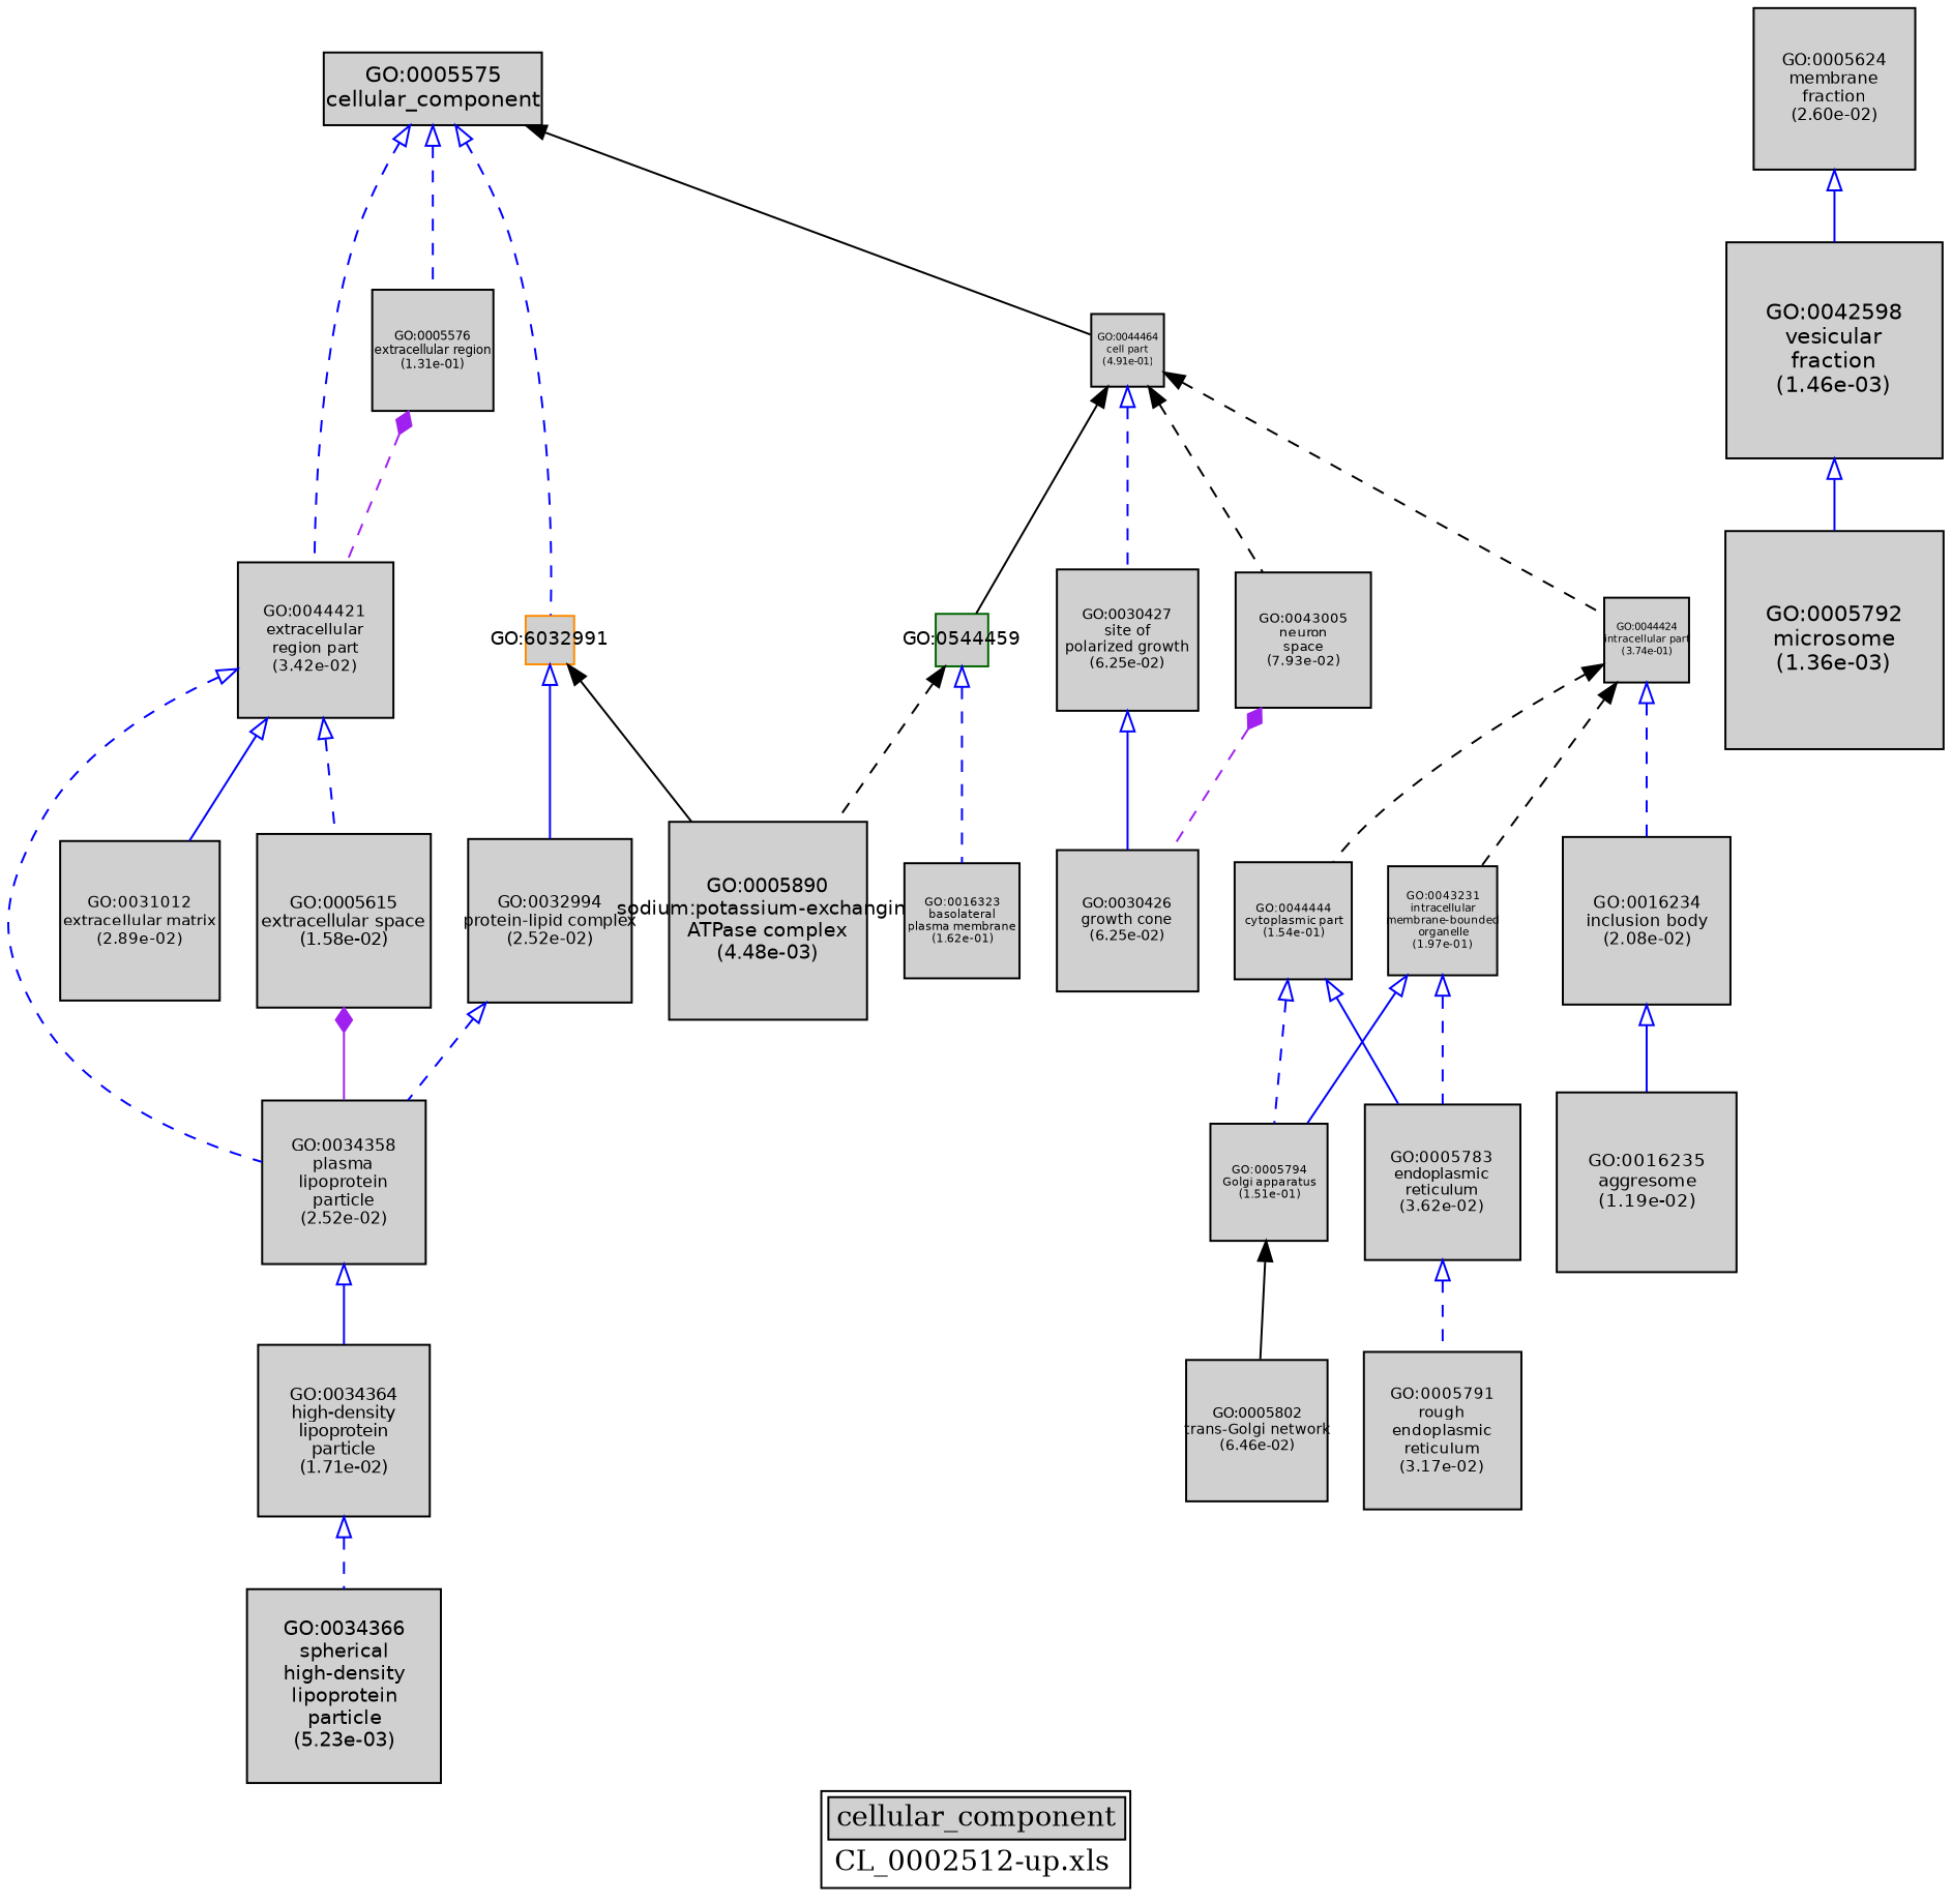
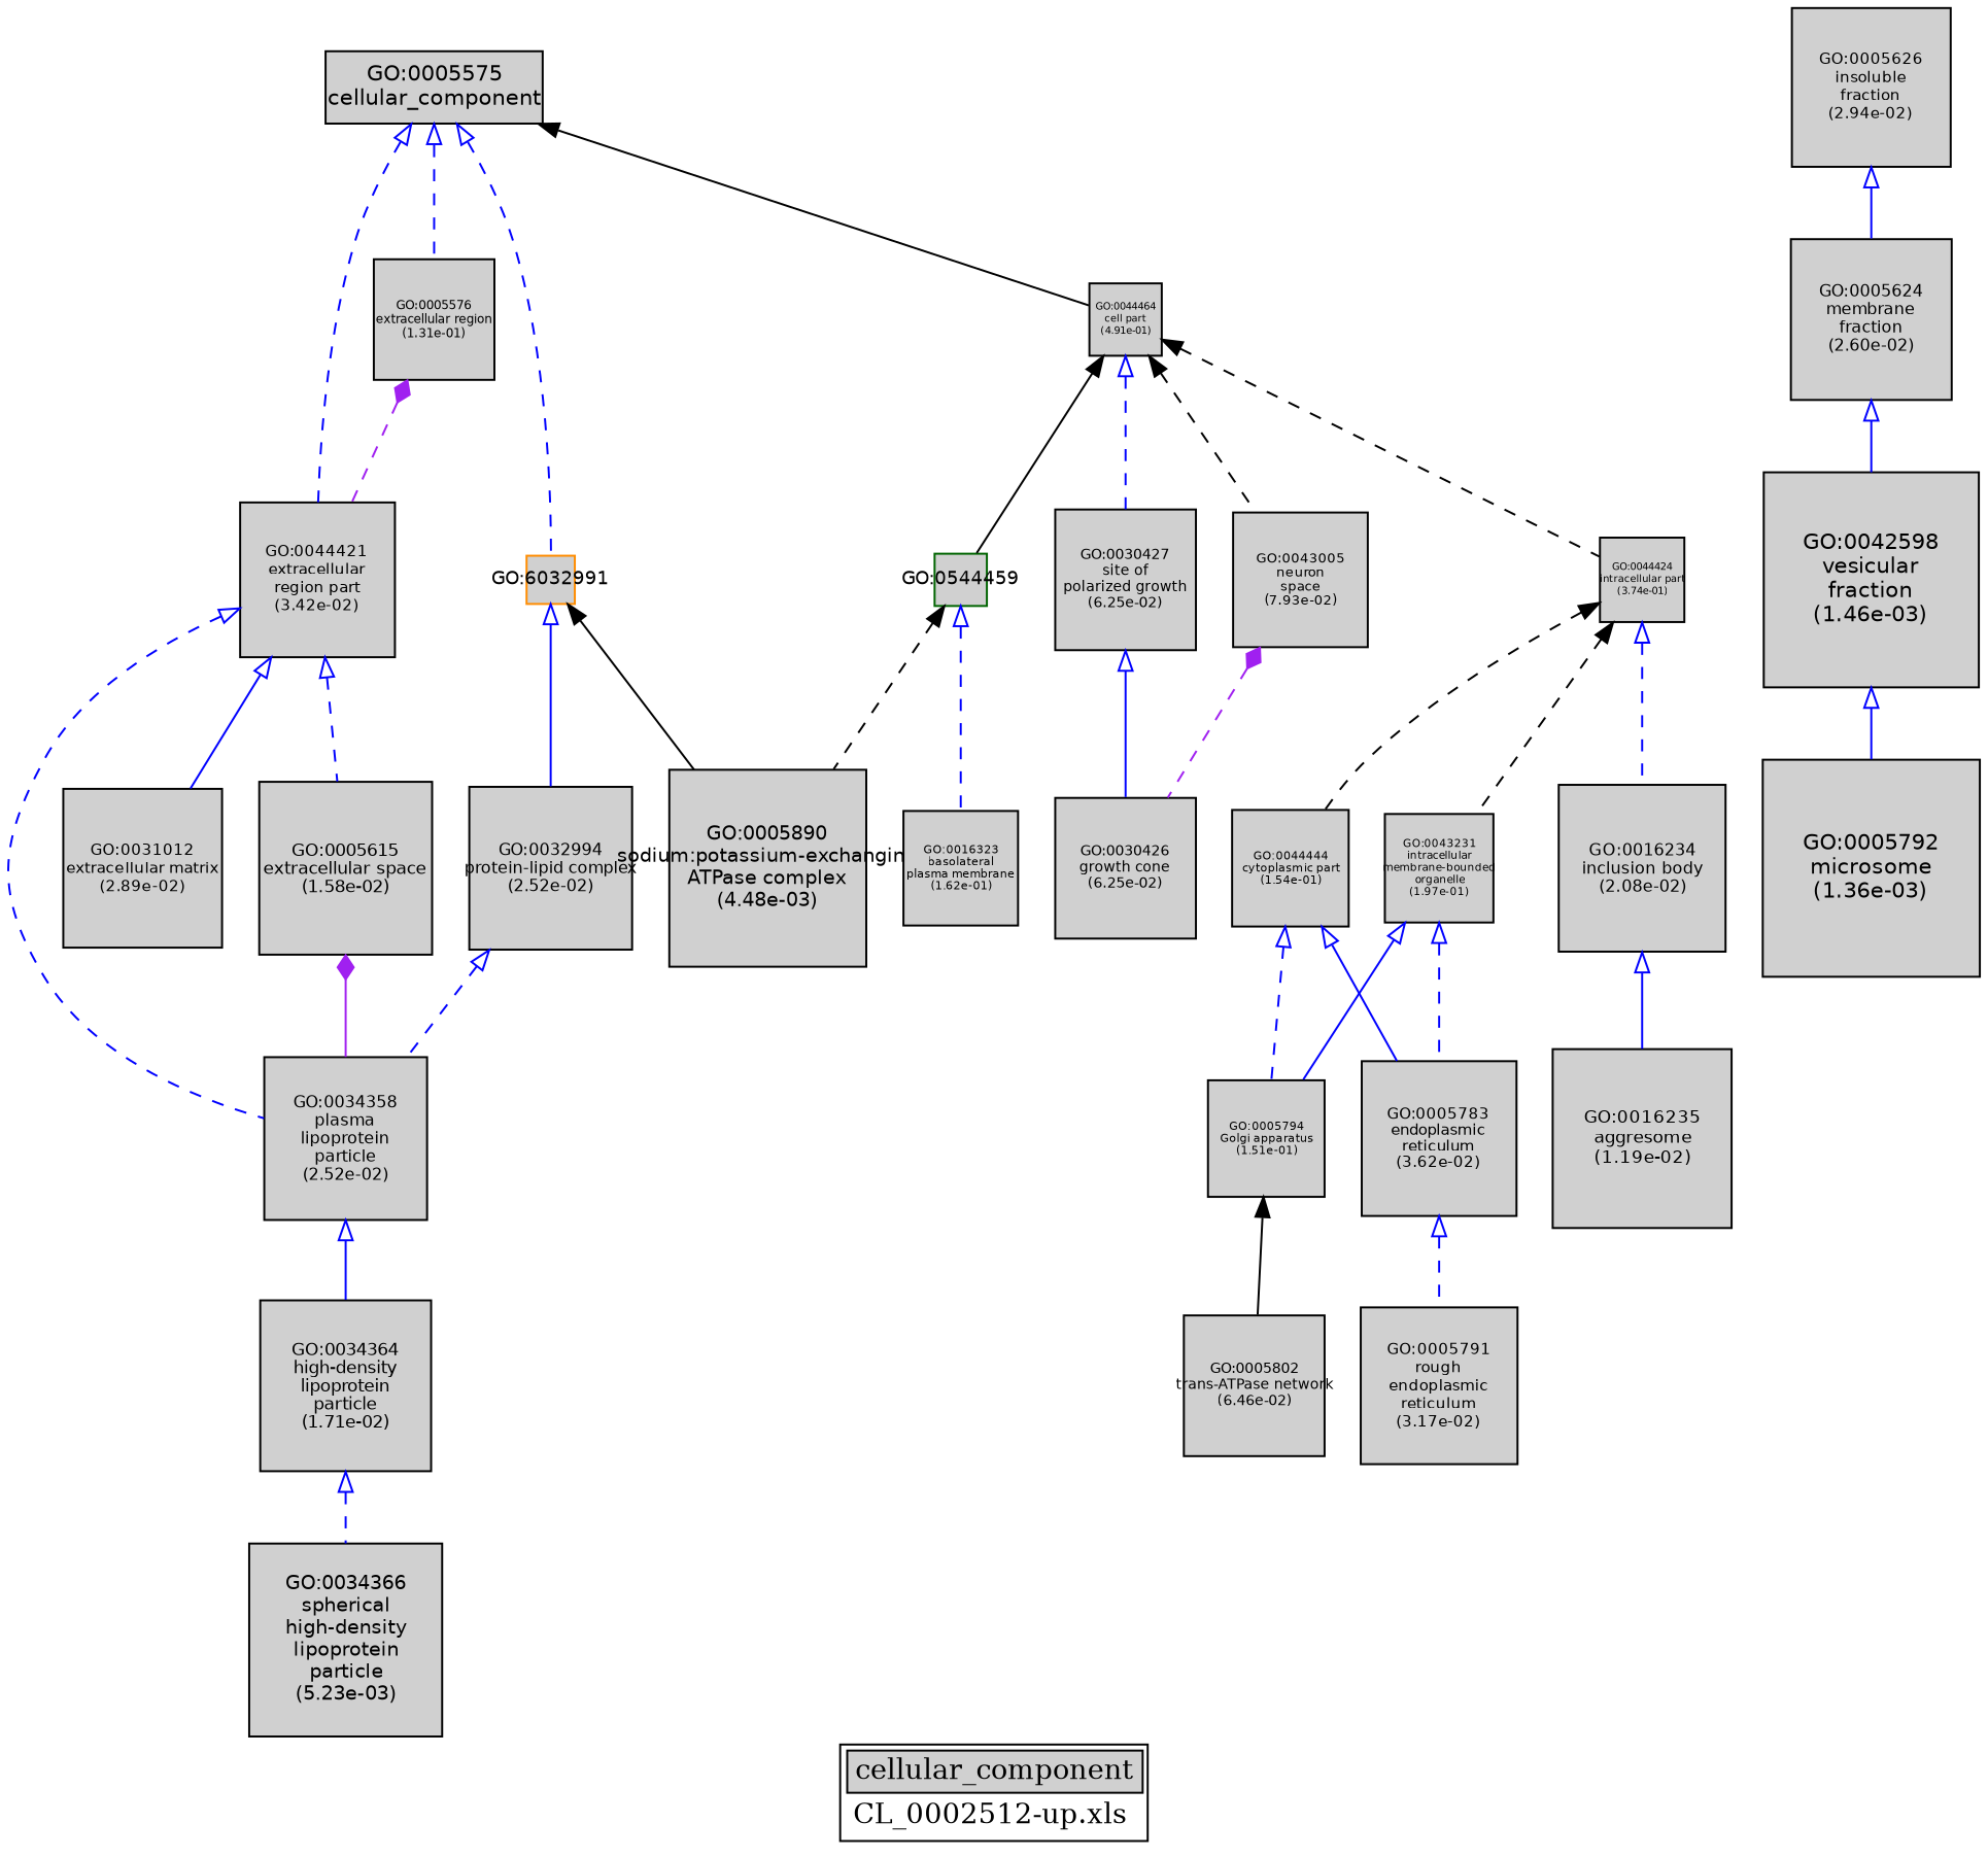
  digraph {
    bgcolor="#FFFFFF"
    label=<<TABLE COLOR="black" BGCOLOR="white"><TR><TD COLSPAN="2" BGCOLOR="#D0D0D0"><FONT COLOR="black">cellular_component</FONT></TD></TR><TR><TD BORDER="0">CL_0002512-up.xls</TD></TR></TABLE>>
    node [color=black fillcolor="#D0D0D0" fixedsize=true fontcolor=black fontname=Helvetica fontsize=9 shape=box style=filled]
    edge [arrowtail=empty color=blue dir=back style=dashed weight=5.0]
    n1 [fontsize=8.49116351922 height=1.17932826656 label=<<TABLE BORDER="0"><TR><TD>GO:0034364<BR/>high-density<BR/>lipoprotein<BR/>particle<BR/>(1.71e-02)</TD></TR></TABLE>> width=1.17932826656]
    n2 [color=darkorange height=0.3264073072 label="GO:6032991" width=0.3264073072]
    n3 [fontsize=8.04624301219 height=1.11753375169 label=<<TABLE BORDER="0"><TR><TD>GO:0005624<BR/>membrane<BR/>fraction<BR/>(2.60e-02)</TD></TR></TABLE>> width=1.11753375169]
    n4 [fontsize=5.81086904515 height=0.80706514516 label=<<TABLE BORDER="0"><TR><TD>GO:0005794<BR/>Golgi apparatus<BR/>(1.51e-01)</TD></TR></TABLE>> width=0.80706514516]
    n5 [fontsize=8.57436487418 height=1.1908840103 label=<<TABLE BORDER="0"><TR><TD>GO:0005615<BR/>extracellular space<BR/>(1.58e-02)</TD></TR></TABLE>> width=1.1908840103]
    n6 [fontsize=7.82396364665 height=1.08666161759 label=<<TABLE BORDER="0"><TR><TD>GO:0005791<BR/>rough<BR/>endoplasmic<BR/>reticulum<BR/>(3.17e-02)</TD></TR></TABLE>> width=1.08666161759]
    n7 [fontsize=8.85669279357 height=1.23009622133 label=<<TABLE BORDER="0"><TR><TD>GO:0016235<BR/>aggresome<BR/>(1.19e-02)</TD></TR></TABLE>> width=1.23009622133]
-   n8 [fontsize=6.97821245764 height=0.969196174673 label=<<TABLE BORDER="0"><TR><TD>GO:0005802<BR/>trans-Golgi network<BR/>(6.46e-02)</TD></TR></TABLE>> width=0.969196174673]
+   n8 [fontsize=6.97821245764 height=0.969196174673 label=<<TABLE BORDER="0"><TR><TD>GO:0005802<BR/>trans-ATPase network<BR/>(6.46e-02)</TD></TR></TABLE>> width=0.969196174673]
    n9 [fontsize=5.69978535832 height=0.791636855322 label=<<TABLE BORDER="0"><TR><TD>GO:0016323<BR/>basolateral<BR/>plasma membrane<BR/>(1.62e-01)</TD></TR></TABLE>> width=0.791636855322]
    n10 [color=darkgreen height=0.368028852282 label="GO:0544459" width=0.368028852282]
+   n11 [fontsize=7.90778131592 height=1.09830296054 label=<<TABLE BORDER="0"><TR><TD>GO:0005626<BR/>insoluble<BR/>fraction<BR/>(2.94e-02)</TD></TR></TABLE>> width=1.09830296054]
    n12 [fontsize=7.73881925038 height=1.074836007 label=<<TABLE BORDER="0"><TR><TD>GO:0044421<BR/>extracellular<BR/>region part<BR/>(3.42e-02)</TD></TR></TABLE>> width=1.074836007]
    n13 [fontsize=7.67450041469 height=1.06590283537 label=<<TABLE BORDER="0"><TR><TD>GO:0005783<BR/>endoplasmic<BR/>reticulum<BR/>(3.62e-02)</TD></TR></TABLE>> width=1.06590283537]
    n14 [fontsize=5.0 height=0.586539573638 label=<<TABLE BORDER="0"><TR><TD>GO:0044424<BR/>intracellular part<BR/>(3.74e-01)</TD></TR></TABLE>> width=0.586539573638]
    n15 [fontsize=7.92830842498 height=1.10115394791 label=<<TABLE BORDER="0"><TR><TD>GO:0031012<BR/>extracellular matrix<BR/>(2.89e-02)</TD></TR></TABLE>> width=1.10115394791]
    n16 [fontsize=6.71599546243 height=0.93277714756 label=<<TABLE BORDER="0"><TR><TD>GO:0043005<BR/>neuron<BR/>space<BR/>(7.93e-02)</TD></TR></TABLE>> width=0.93277714756]
    n17 [fontsize=7.02001329435 height=0.975001846437 label=<<TABLE BORDER="0"><TR><TD>GO:0030427<BR/>site of<BR/>polarized growth<BR/>(6.25e-02)</TD></TR></TABLE>> width=0.975001846437]
    n18 [fontsize=5.0 height=0.501232063358 label=<<TABLE BORDER="0"><TR><TD>GO:0044464<BR/>cell part<BR/>(4.91e-01)</TD></TR></TABLE>> width=0.501232063358]
    n19 [fontsize=7.02001329435 height=0.975001846437 label=<<TABLE BORDER="0"><TR><TD>GO:0030426<BR/>growth cone<BR/>(6.25e-02)</TD></TR></TABLE>> width=0.975001846437]
    n20 [fontsize=10.8 label=<<TABLE BORDER="0"><TR><TD>GO:0005575<BR/>cellular_component</TD></TR></TABLE>> width=1.5]
    n21 [fontsize=8.08028196722 height=1.12226138434 label=<<TABLE BORDER="0"><TR><TD>GO:0032994<BR/>protein-lipid complex<BR/>(2.52e-02)</TD></TR></TABLE>> width=1.12226138434]
    n22 [fontsize=8.08028196722 height=1.12226138434 label=<<TABLE BORDER="0"><TR><TD>GO:0034358<BR/>plasma<BR/>lipoprotein<BR/>particle<BR/>(2.52e-02)</TD></TR></TABLE>> width=1.12226138434]
    n23 [fontsize=10.8 height=1.5 label=<<TABLE BORDER="0"><TR><TD>GO:0005792<BR/>microsome<BR/>(1.36e-03)</TD></TR></TABLE>> width=1.5]
    n24 [fontsize=10.739747457 height=1.49163159126 label=<<TABLE BORDER="0"><TR><TD>GO:0042598<BR/>vesicular<BR/>fraction<BR/>(1.46e-03)</TD></TR></TABLE>> width=1.49163159126]
    n25 [fontsize=6.02331308722 height=0.836571262114 label=<<TABLE BORDER="0"><TR><TD>GO:0005576<BR/>extracellular region<BR/>(1.31e-01)</TD></TR></TABLE>> width=0.836571262114]
    n26 [fontsize=8.2867326424 height=1.15093508922 label=<<TABLE BORDER="0"><TR><TD>GO:0016234<BR/>inclusion body<BR/>(2.08e-02)</TD></TR></TABLE>> width=1.15093508922]
    n27 [fontsize=9.63989761359 height=1.33887466855 label=<<TABLE BORDER="0"><TR><TD>GO:0034366<BR/>spherical<BR/>high-density<BR/>lipoprotein<BR/>particle<BR/>(5.23e-03)</TD></TR></TABLE>> width=1.33887466855]
    n28 [fontsize=5.39107169823 height=0.748759958088 label=<<TABLE BORDER="0"><TR><TD>GO:0043231<BR/>intracellular<BR/>membrane-bounded<BR/>organelle<BR/>(1.97e-01)</TD></TR></TABLE>> width=0.748759958088]
    n29 [fontsize=9.77921431852 height=1.35822421091 label=<<TABLE BORDER="0"><TR><TD>GO:0005890<BR/>sodium:potassium-exchanging<BR/>ATPase complex<BR/>(4.48e-03)</TD></TR></TABLE>> width=1.35822421091]
    n30 [fontsize=5.78233644727 height=0.803102284343 label=<<TABLE BORDER="0"><TR><TD>GO:0044444<BR/>cytoplasmic part<BR/>(1.54e-01)</TD></TR></TABLE>> width=0.803102284343]
    subgraph sub_1 {
      n1
      n2
      n3
      n4
      n5
      n6
      n7
      n8
      n9
      n10
+     n11
      n12
      n13
      n14
      n15
      n16
      n17
      n18
      n19
      n20
      n21
      n22
      n23
      n24
      n25
      n26
      n27
      n28
      n29
      n30
    }
    subgraph sub_2 {
      n8
      n29
      subgraph sub_3 {
        subgraph sub_4 {
        }
        subgraph sub_5 {
        }
      }
      subgraph sub_6 {
        n5
        n12
        n16
        n19
        n22
        n25
      }
      subgraph sub_7 {
        n1
        n2
        n3
        n4
        n5
        n6
        n7
        n9
        n10
+       n11
        n12
        n13
        n14
        n15
        n17
        n18
        n19
        n20
        n21
        n22
        n23
        n24
        n25
        n26
        n27
        n28
        n30
      }
    }
    n1 -> n27
    n2 -> n21 [style=solid]
    n2 -> n29 [style=solid weight=1 arrowtail="" color=""]
    n3 -> n24 [style=solid]
    n4 -> n8 [style=solid weight=1 arrowtail="" color=""]
    n5 -> n22 [arrowtail=diamond color=purple style=solid weight=2.5]
    n10 -> n9
    n10 -> n29 [weight=1 arrowtail="" color=""]
+   n11 -> n3 [style=solid]
    n12 -> n5
    n12 -> n15 [style=solid]
    n12 -> n22
    n13 -> n6
    n14 -> n26
    n14 -> n28 [weight=1 arrowtail="" color=""]
    n14 -> n30 [weight=1 arrowtail="" color=""]
    n16 -> n19 [arrowtail=diamond color=purple weight=2.5]
    n17 -> n19 [style=solid]
    n18 -> n10 [style=solid weight=1 arrowtail="" color=""]
    n18 -> n14 [weight=1 arrowtail="" color=""]
    n18 -> n16 [weight=1 arrowtail="" color=""]
    n18 -> n17
    n20 -> n2
    n20 -> n12
    n20 -> n18 [style=solid weight=1 arrowtail="" color=""]
    n20 -> n25
    n21 -> n22
    n22 -> n1 [style=solid]
    n24 -> n23 [style=solid]
    n25 -> n12 [arrowtail=diamond color=purple weight=2.5]
    n26 -> n7 [style=solid]
    n28 -> n4 [style=solid]
    n28 -> n13
    n30 -> n4
    n30 -> n13 [style=solid]
  }
